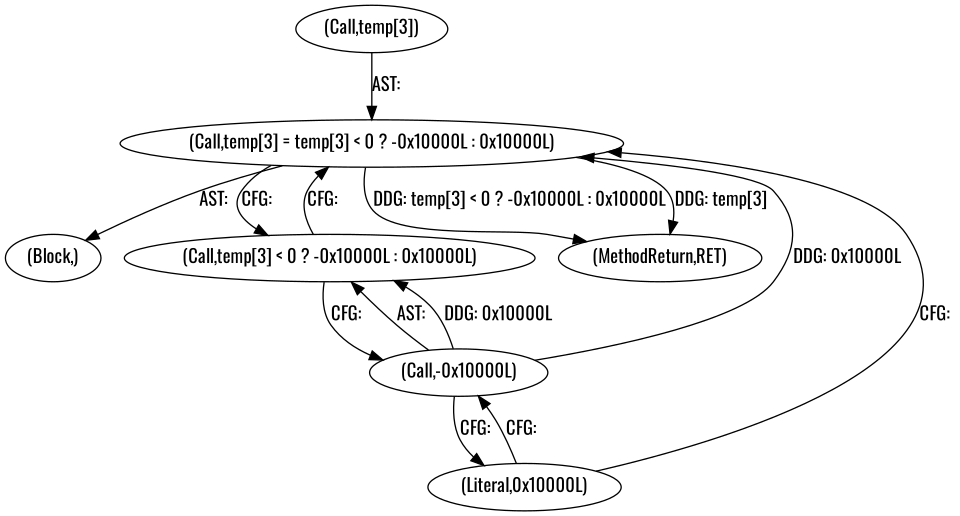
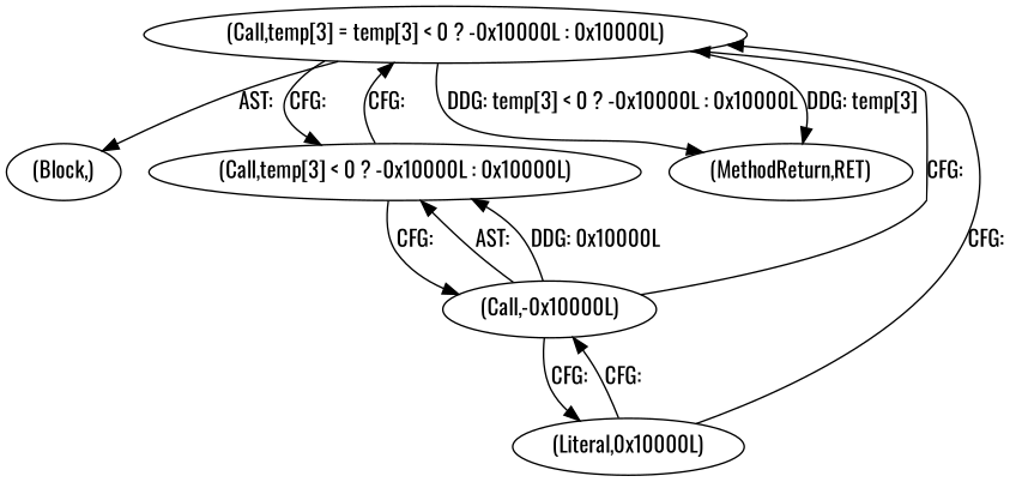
  digraph {
    fontname=Oswald
    node [fontname=Oswald]
    edge [fontname=Oswald]
    n1 [label="(Call,temp[3] = temp[3] < 0 ? -0x10000L : 0x10000L)"]
    n2 [label="(Block,)"]
    n3 [label="(Call,temp[3] < 0 ? -0x10000L : 0x10000L)"]
    n4 [label="(MethodReturn,RET)"]
    n5 [label="(Call,-0x10000L)"]
    n6 [label="(Literal,0x10000L)"]
-   n7 [label="(Call,temp[3])"]
    n1 -> n2 [label="AST: "]
    n1 -> n3 [label="CFG: "]
    n1 -> n4 [label="DDG: temp[3] < 0 ? -0x10000L : 0x10000L"]
    n1 -> n4 [label="DDG: temp[3]"]
    n3 -> n1 [label="CFG: "]
    n3 -> n5 [label="CFG: "]
-   n5 -> n1 [label="DDG: 0x10000L"]
+   n5 -> n1 [label="CFG: "]
    n5 -> n3 [label="AST: "]
    n5 -> n3 [label="DDG: 0x10000L"]
    n5 -> n6 [label="CFG: "]
    n6 -> n1 [label="CFG: "]
    n6 -> n5 [label="CFG: "]
-   n7 -> n1 [label="AST: "]
  }
